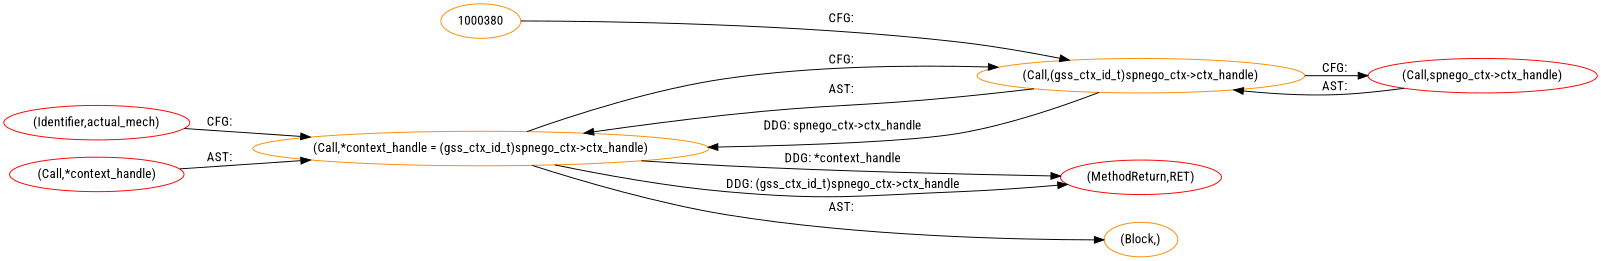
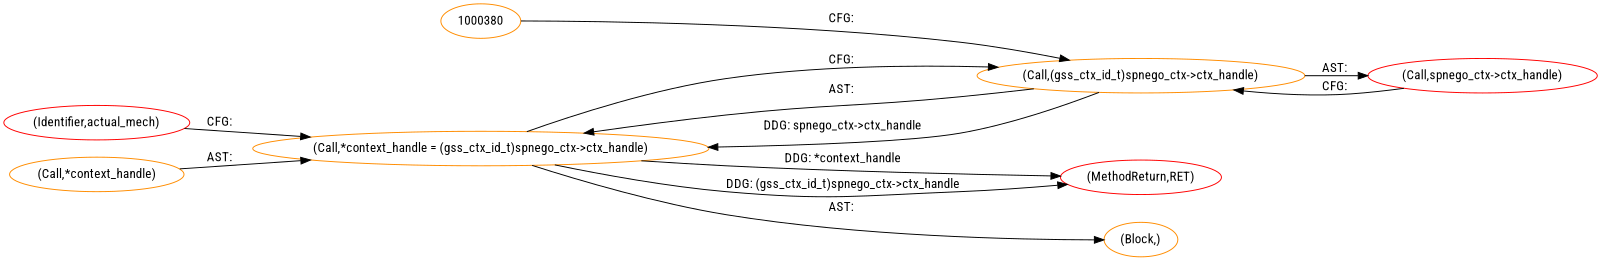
  digraph {
    fontname="Roboto Condensed"
    rankdir=LR
    node [color=darkorange fontname="Roboto Condensed"]
    edge [fontname="Roboto Condensed"]
    n1 [label="(Call,*context_handle = (gss_ctx_id_t)spnego_ctx->ctx_handle)"]
    n2 [label="(Call,(gss_ctx_id_t)spnego_ctx->ctx_handle)"]
    n3 [color=red label="(MethodReturn,RET)"]
    n4 [label="(Block,)"]
    n5 [color=red label="(Call,spnego_ctx->ctx_handle)"]
    n6 [color=red label="(Identifier,actual_mech)"]
-   n7 [color=red label="(Call,*context_handle)"]
+   n7 [label="(Call,*context_handle)"]
    1000380
    n1 -> n2 [label="CFG: "]
    n1 -> n3 [label="DDG: *context_handle"]
    n1 -> n3 [label="DDG: (gss_ctx_id_t)spnego_ctx->ctx_handle"]
    n1 -> n4 [label="AST: "]
    n2 -> n1 [label="AST: "]
    n2 -> n1 [label="DDG: spnego_ctx->ctx_handle"]
-   n2 -> n5 [label="CFG: "]
-   n5 -> n2 [label="AST: "]
+   n2 -> n5 [label="AST: "]
+   n5 -> n2 [label="CFG: "]
    n6 -> n1 [label="CFG: "]
    n7 -> n1 [label="AST: "]
    1000380 -> n2 [label="CFG: "]
  }
